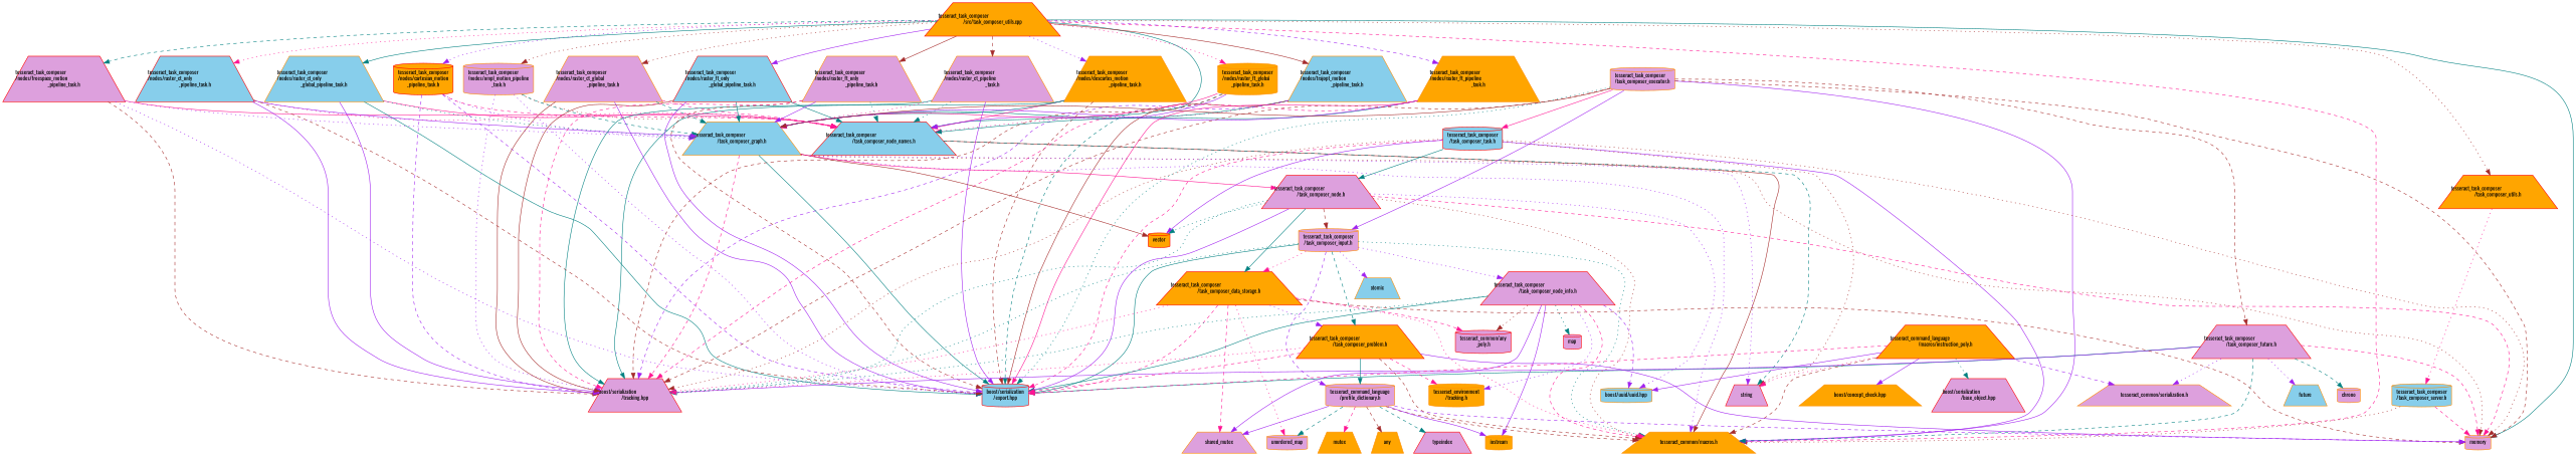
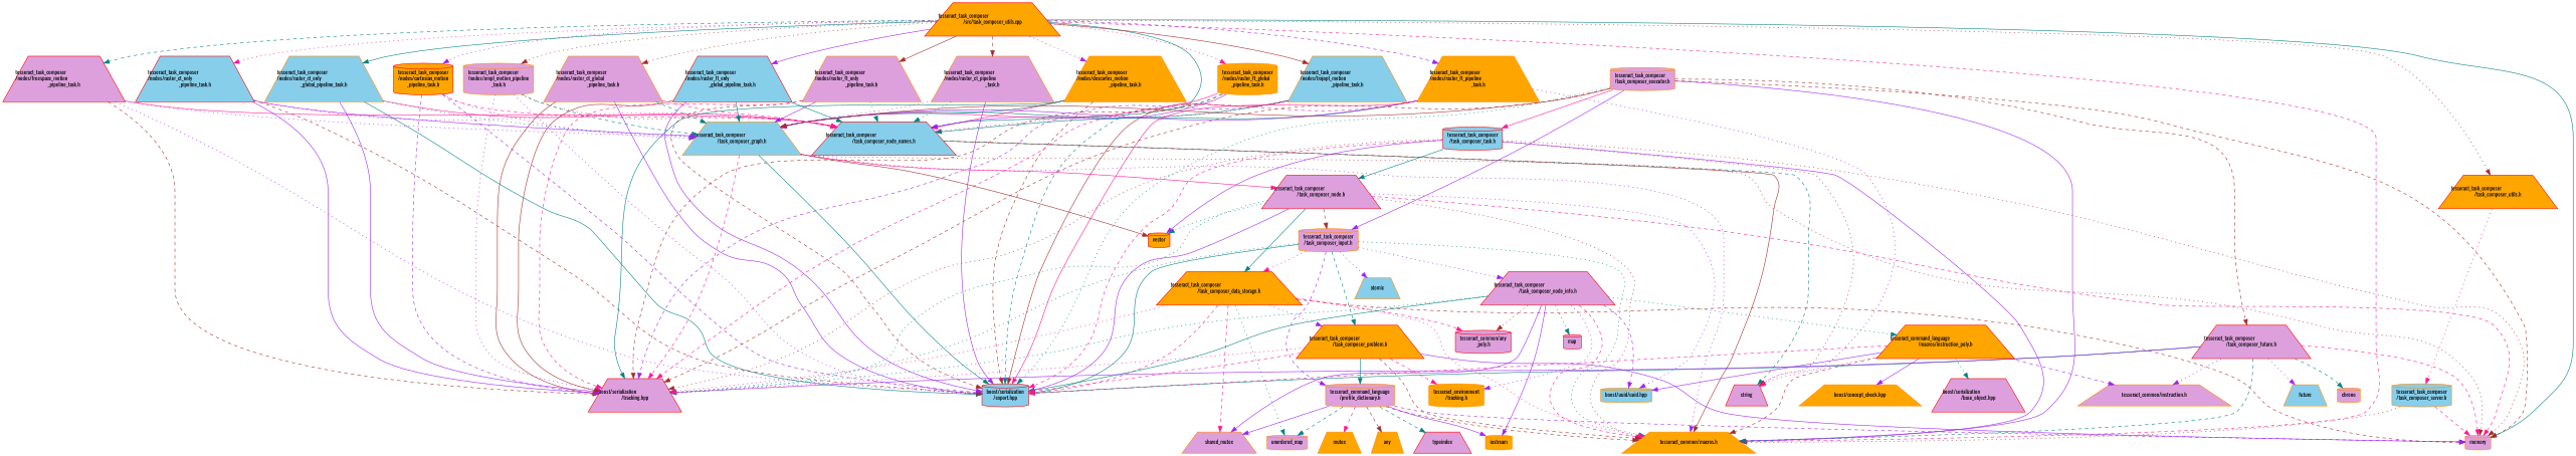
  digraph {
    fontname=Oswald
    node [color=darkorange fillcolor=plum fontname=Oswald fontsize=10 shape=trapezium style=filled]
    edge [color=purple fontname=Oswald fontsize=10 labelfontname=Helvetica labelfontsize=10 style=solid]
    n1 [color=red fillcolor=orange fontcolor=black height=0.2 label="tesseract_task_composer\l/src/task_composer_utils.cpp" width=0.4]
    n2 [fillcolor=orange height=0.2 label="tesseract_common/macros.h" width=0.4]
    n3 [height=0.2 label=memory shape=cylinder width=0.4]
    n4 [color=red fillcolor=orange height=0.2 label="tesseract_task_composer\l/task_composer_utils.h" width=0.4]
    n5 [color=red fillcolor=skyblue height=0.2 label="tesseract_task_composer\l/task_composer_node_names.h" width=0.4]
    n6 [fillcolor=skyblue height=0.2 label="tesseract_task_composer\l/nodes/trajopt_motion\l_pipeline_task.h" width=0.4]
    n7 [height=0.2 label="tesseract_task_composer\l/nodes/ompl_motion_pipeline\l_task.h" shape=cylinder width=0.4]
    n8 [fillcolor=orange height=0.2 label="tesseract_task_composer\l/nodes/descartes_motion\l_pipeline_task.h" width=0.4]
    n9 [color=red fillcolor=orange height=0.2 label="tesseract_task_composer\l/nodes/cartesian_motion\l_pipeline_task.h" shape=cylinder width=0.4]
    n10 [color=red height=0.2 label="tesseract_task_composer\l/nodes/freespace_motion\l_pipeline_task.h" width=0.4]
    n11 [height=0.2 label="tesseract_task_composer\l/nodes/raster_ct_global\l_pipeline_task.h" width=0.4]
    n12 [fillcolor=skyblue height=0.2 label="tesseract_task_composer\l/nodes/raster_ct_only\l_global_pipeline_task.h" width=0.4]
    n13 [color=red fillcolor=skyblue height=0.2 label="tesseract_task_composer\l/nodes/raster_ct_only\l_pipeline_task.h" width=0.4]
    n14 [height=0.2 label="tesseract_task_composer\l/nodes/raster_ct_pipeline\l_task.h" width=0.4]
    n15 [fillcolor=orange height=0.2 label="tesseract_task_composer\l/nodes/raster_ft_global\l_pipeline_task.h" shape=cylinder width=0.4]
    n16 [color=red fillcolor=skyblue height=0.2 label="tesseract_task_composer\l/nodes/raster_ft_only\l_global_pipeline_task.h" width=0.4]
    n17 [height=0.2 label="tesseract_task_composer\l/nodes/raster_ft_only\l_pipeline_task.h" width=0.4]
    n18 [fillcolor=orange height=0.2 label="tesseract_task_composer\l/nodes/raster_ft_pipeline\l_task.h" width=0.4]
    n19 [fillcolor=skyblue height=0.2 label="tesseract_task_composer\l/task_composer_server.h" shape=cylinder width=0.4]
    n20 [color=red height=0.2 label=string width=0.4]
    n21 [fillcolor=skyblue height=0.2 label="tesseract_task_composer\l/task_composer_graph.h" width=0.4]
    n22 [color=red fillcolor=skyblue height=0.2 label="boost/serialization\l/export.hpp" shape=cylinder width=0.4]
    n23 [color=red height=0.2 label="boost/serialization\l/tracking.hpp" width=0.4]
    n24 [height=0.2 label="tesseract_task_composer\l/task_composer_executor.h" shape=cylinder width=0.4]
    n25 [height=0.2 label="tesseract_task_composer\l/task_composer_input.h" shape=cylinder width=0.4]
    n26 [color=red fillcolor=skyblue height=0.2 label="tesseract_task_composer\l/task_composer_task.h" shape=cylinder width=0.4]
    n27 [color=red height=0.2 label="tesseract_task_composer\l/task_composer_future.h" width=0.4]
    n28 [color=red fillcolor=orange height=0.2 label=vector shape=cylinder width=0.4]
    n29 [color=red height=0.2 label="tesseract_task_composer\l/task_composer_node.h" width=0.4]
    n30 [color=red fillcolor=orange height=0.2 label="tesseract_task_composer\l/task_composer_data_storage.h" width=0.4]
    n31 [fillcolor=skyblue height=0.2 label=atomic width=0.4]
    n32 [height=0.2 label="tesseract_command_language\l/profile_dictionary.h" shape=cylinder width=0.4]
    n33 [color=red height=0.2 label="tesseract_task_composer\l/task_composer_node_info.h" width=0.4]
    n34 [color=red fillcolor=orange height=0.2 label="tesseract_task_composer\l/task_composer_problem.h" width=0.4]
-   n35 [height=0.2 label="tesseract_common/serialization.h" width=0.4]
+   n35 [height=0.2 label="tesseract_common/instruction.h" width=0.4]
    n36 [height=0.2 label=chrono shape=cylinder width=0.4]
    n37 [fillcolor=skyblue height=0.2 label=future width=0.4]
    n38 [fillcolor=skyblue height=0.2 label="boost/uuid/uuid.hpp" shape=cylinder width=0.4]
    n39 [height=0.2 label=unordered_map shape=cylinder width=0.4]
    n40 [height=0.2 label=shared_mutex width=0.4]
    n41 [color=red height=0.2 label="tesseract_common/any\l_poly.h" shape=cylinder width=0.4]
    n42 [fillcolor=orange height=0.2 label=any width=0.4]
    n43 [fillcolor=orange height=0.2 label=iostream shape=cylinder width=0.4]
    n44 [color=red height=0.2 label=typeindex width=0.4]
    n45 [fillcolor=orange height=0.2 label=mutex width=0.4]
    n46 [color=red height=0.2 label=map shape=cylinder width=0.4]
    n47 [fillcolor=orange height=0.2 label="tesseract_environment\l/tracking.h" shape=cylinder width=0.4]
    n48 [color=red fillcolor=orange height=0.2 label="tesseract_command_language\l/macros/instruction_poly.h" width=0.4]
    n49 [color=red height=0.2 label="boost/serialization\l/base_object.hpp" width=0.4]
    n50 [fillcolor=orange height=0.2 label="boost/concept_check.hpp" width=0.4]
    n1 -> n2 [color=deeppink style=dashed]
    n1 -> n3 [color=teal]
    n1 -> n4 [color=brown style=dotted]
    n1 -> n5 [color=teal]
    n1 -> n6 [color=brown]
    n1 -> n7 [color=brown style=dotted]
    n1 -> n8 [style=dotted]
    n1 -> n9 [style=dotted]
    n1 -> n10 [color=teal style=dashed]
    n1 -> n11 [color=brown style=dotted]
    n1 -> n12 [color=teal]
    n1 -> n13 [color=deeppink style=dotted]
    n1 -> n14 [color=brown style=dashed]
    n1 -> n15 [color=deeppink style=dotted]
    n1 -> n16
    n1 -> n17 [color=brown]
    n1 -> n18 [style=dashed]
    n4 -> n19 [color=deeppink style=dotted]
    n5 -> n2 [color=brown]
    n5 -> n20 [color=teal style=dashed]
    n6 -> n5 [color=deeppink style=dotted]
    n6 -> n21 [color=teal]
    n6 -> n22 [color=brown]
    n6 -> n23 [style=dashed]
    n7 -> n5 [color=brown style=dotted]
    n7 -> n21 [color=teal style=dashed]
    n7 -> n22 [style=dotted]
    n7 -> n23 [style=dotted]
    n8 -> n5 [color=deeppink]
    n8 -> n21 [color=teal]
    n8 -> n22 [color=brown style=dashed]
    n8 -> n23 [color=teal]
    n9 -> n5 [color=deeppink style=dashed]
    n9 -> n21 [style=dotted]
    n9 -> n22 [style=dashed]
    n9 -> n23 [style=dashed]
    n10 -> n5 [color=deeppink]
    n10 -> n21 [style=dotted]
    n10 -> n22 [style=dotted]
    n10 -> n23 [color=brown style=dashed]
    n11 -> n5 [color=deeppink style=dashed]
    n11 -> n21 [color=teal style=dashed]
    n11 -> n22
    n11 -> n23 [color=brown]
    n12 -> n5 [color=deeppink]
    n12 -> n21 [color=teal style=dotted]
    n12 -> n22 [color=teal]
    n12 -> n23
    n13 -> n5 [color=deeppink style=dotted]
    n13 -> n21
    n13 -> n22 [color=brown style=dashed]
    n13 -> n23
    n14 -> n5 [color=teal style=dotted]
    n14 -> n21 [color=deeppink style=dotted]
    n14 -> n22
-   n14 -> n23 [color=teal]
    n15 -> n5
    n15 -> n21 [color=deeppink]
    n15 -> n22 [color=teal style=dashed]
    n15 -> n23 [color=brown style=dashed]
    n16 -> n5 [color=teal]
    n16 -> n21 [color=teal]
    n16 -> n22
    n16 -> n23 [color=brown]
    n17 -> n5 [color=teal style=dotted]
    n17 -> n21
    n17 -> n22 [color=brown style=dashed]
    n17 -> n23 [color=deeppink style=dashed]
    n18 -> n5 [color=teal]
    n18 -> n21
    n18 -> n22 [color=deeppink]
    n18 -> n23 [color=deeppink style=dashed]
    n19 -> n2 [color=brown style=dotted]
    n19 -> n3 [color=deeppink style=dashed]
    n21 -> n2 [style=dotted]
    n21 -> n3 [color=brown style=dotted]
-   n21 -> n20 [style=dotted]
+   n18 -> n20 [style=dotted]
    n21 -> n22 [color=teal]
    n21 -> n23 [color=deeppink style=dashed]
    n21 -> n28 [color=brown]
    n21 -> n29 [color=deeppink]
    n24 -> n2
    n24 -> n3 [color=brown style=dashed]
    n24 -> n21 [color=brown]
    n24 -> n22 [color=teal style=dotted]
    n24 -> n23 [color=brown style=dashed]
    n24 -> n25
    n24 -> n26 [color=deeppink]
    n24 -> n27 [color=brown style=dashed]
    n25 -> n2 [color=teal style=dotted]
    n25 -> n22 [color=teal]
    n25 -> n23 [color=teal style=dotted]
    n25 -> n30 [color=deeppink style=dotted]
    n25 -> n31 [style=dotted]
    n25 -> n32 [style=dashed]
    n25 -> n33 [style=dotted]
    n25 -> n34 [color=teal style=dashed]
    n26 -> n2
    n26 -> n3 [color=brown style=dotted]
    n26 -> n20 [color=brown style=dotted]
    n26 -> n22 [color=deeppink style=dashed]
    n26 -> n23 [color=brown style=dotted]
    n26 -> n28
    n26 -> n29 [color=teal]
    n27 -> n2 [color=teal style=dashed]
    n27 -> n3 [color=deeppink style=dashed]
    n27 -> n22 [color=teal]
    n27 -> n23
    n27 -> n35 [style=dotted]
    n27 -> n36 [color=teal style=dashed]
    n27 -> n37 [style=dotted]
    n29 -> n2 [color=brown style=dotted]
    n29 -> n3 [color=deeppink style=dashed]
    n29 -> n22
    n29 -> n23 [color=teal style=dotted]
    n29 -> n25 [color=brown style=dashed]
    n29 -> n28 [color=teal style=dotted]
    n29 -> n30 [color=teal]
    n29 -> n38 [style=dotted]
    n30 -> n2 [color=deeppink style=dotted]
    n30 -> n3 [color=brown style=dashed]
    n30 -> n22 [color=deeppink style=dashed]
    n30 -> n23 [color=deeppink style=dotted]
    n30 -> n34 [style=dotted]
-   n30 -> n39 [color=deeppink style=dotted]
+   n30 -> n39 [color=teal style=dotted]
    n30 -> n40 [color=deeppink style=dashed]
    n30 -> n41 [color=deeppink style=dashed]
    n32 -> n2 [color=brown style=dashed]
    n32 -> n3 [style=dashed]
    n32 -> n39 [color=teal style=dashed]
    n32 -> n40
    n32 -> n42 [color=brown style=dashed]
    n32 -> n43
    n32 -> n44 [color=teal style=dashed]
    n32 -> n45 [color=deeppink style=dashed]
    n33 -> n2 [color=deeppink style=dashed]
    n33 -> n22 [color=teal]
    n33 -> n23 [color=teal style=dotted]
    n33 -> n38 [style=dashed]
    n33 -> n40
    n33 -> n41 [color=brown style=dotted]
    n33 -> n43
    n33 -> n46 [color=teal style=dotted]
    n33 -> n47 [style=dotted]
+   n33 -> n48 [color=teal style=dotted]
    n34 -> n2 [color=brown style=dashed]
    n34 -> n3
    n34 -> n22 [color=deeppink style=dashed]
    n34 -> n23 [color=deeppink style=dotted]
    n34 -> n32 [color=teal]
    n34 -> n47 [color=deeppink style=dashed]
    n48 -> n2 [color=brown style=dashed]
    n48 -> n20 [color=deeppink style=dotted]
    n48 -> n22 [color=deeppink style=dashed]
    n48 -> n35 [style=dashed]
    n48 -> n38
    n48 -> n49 [color=teal style=dotted]
    n48 -> n50
  }
